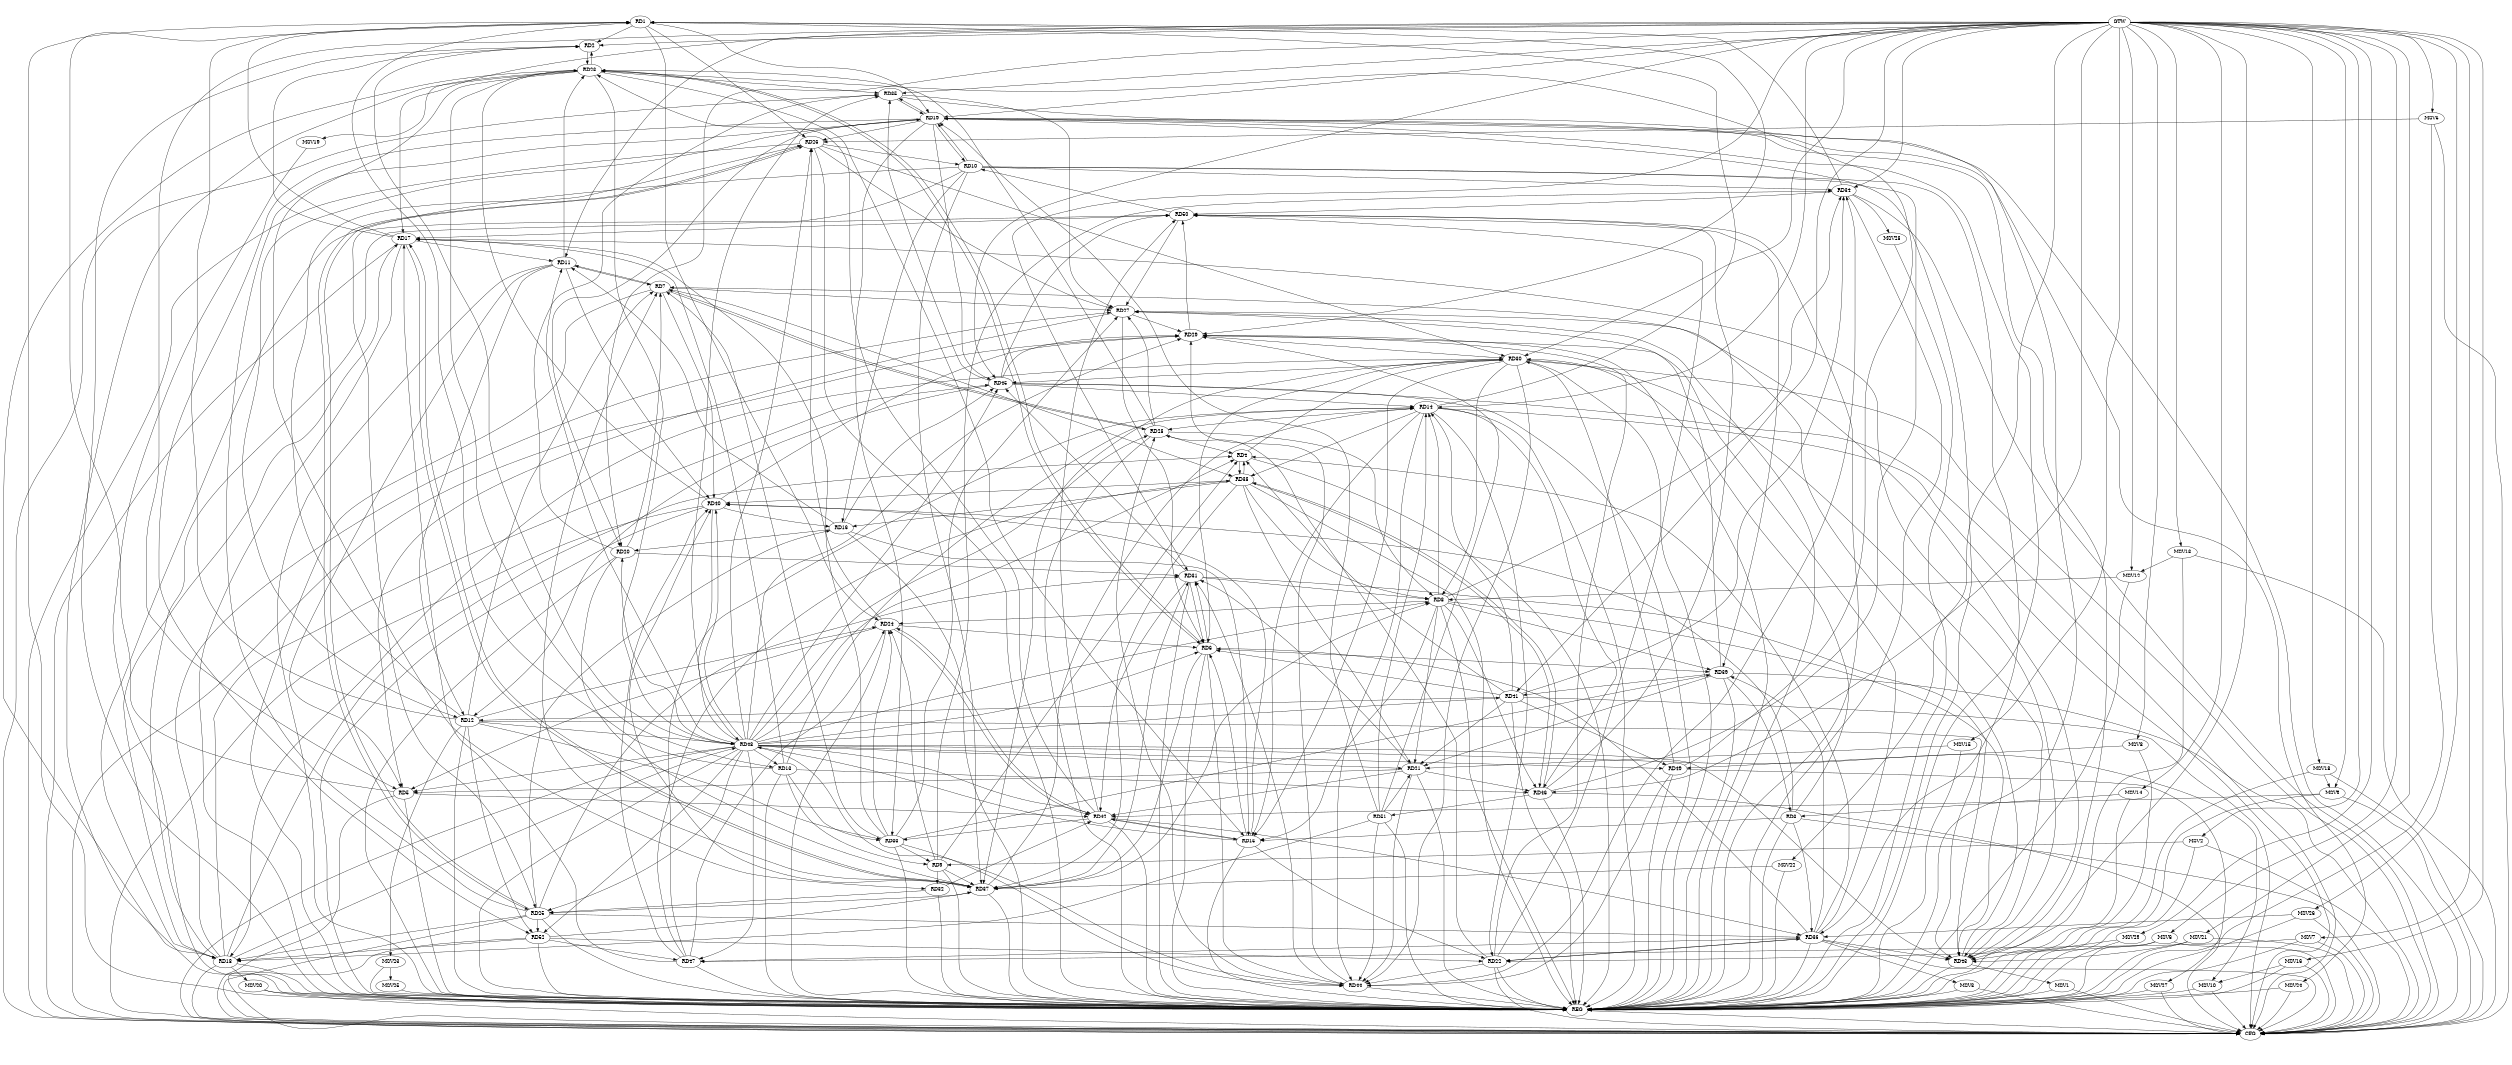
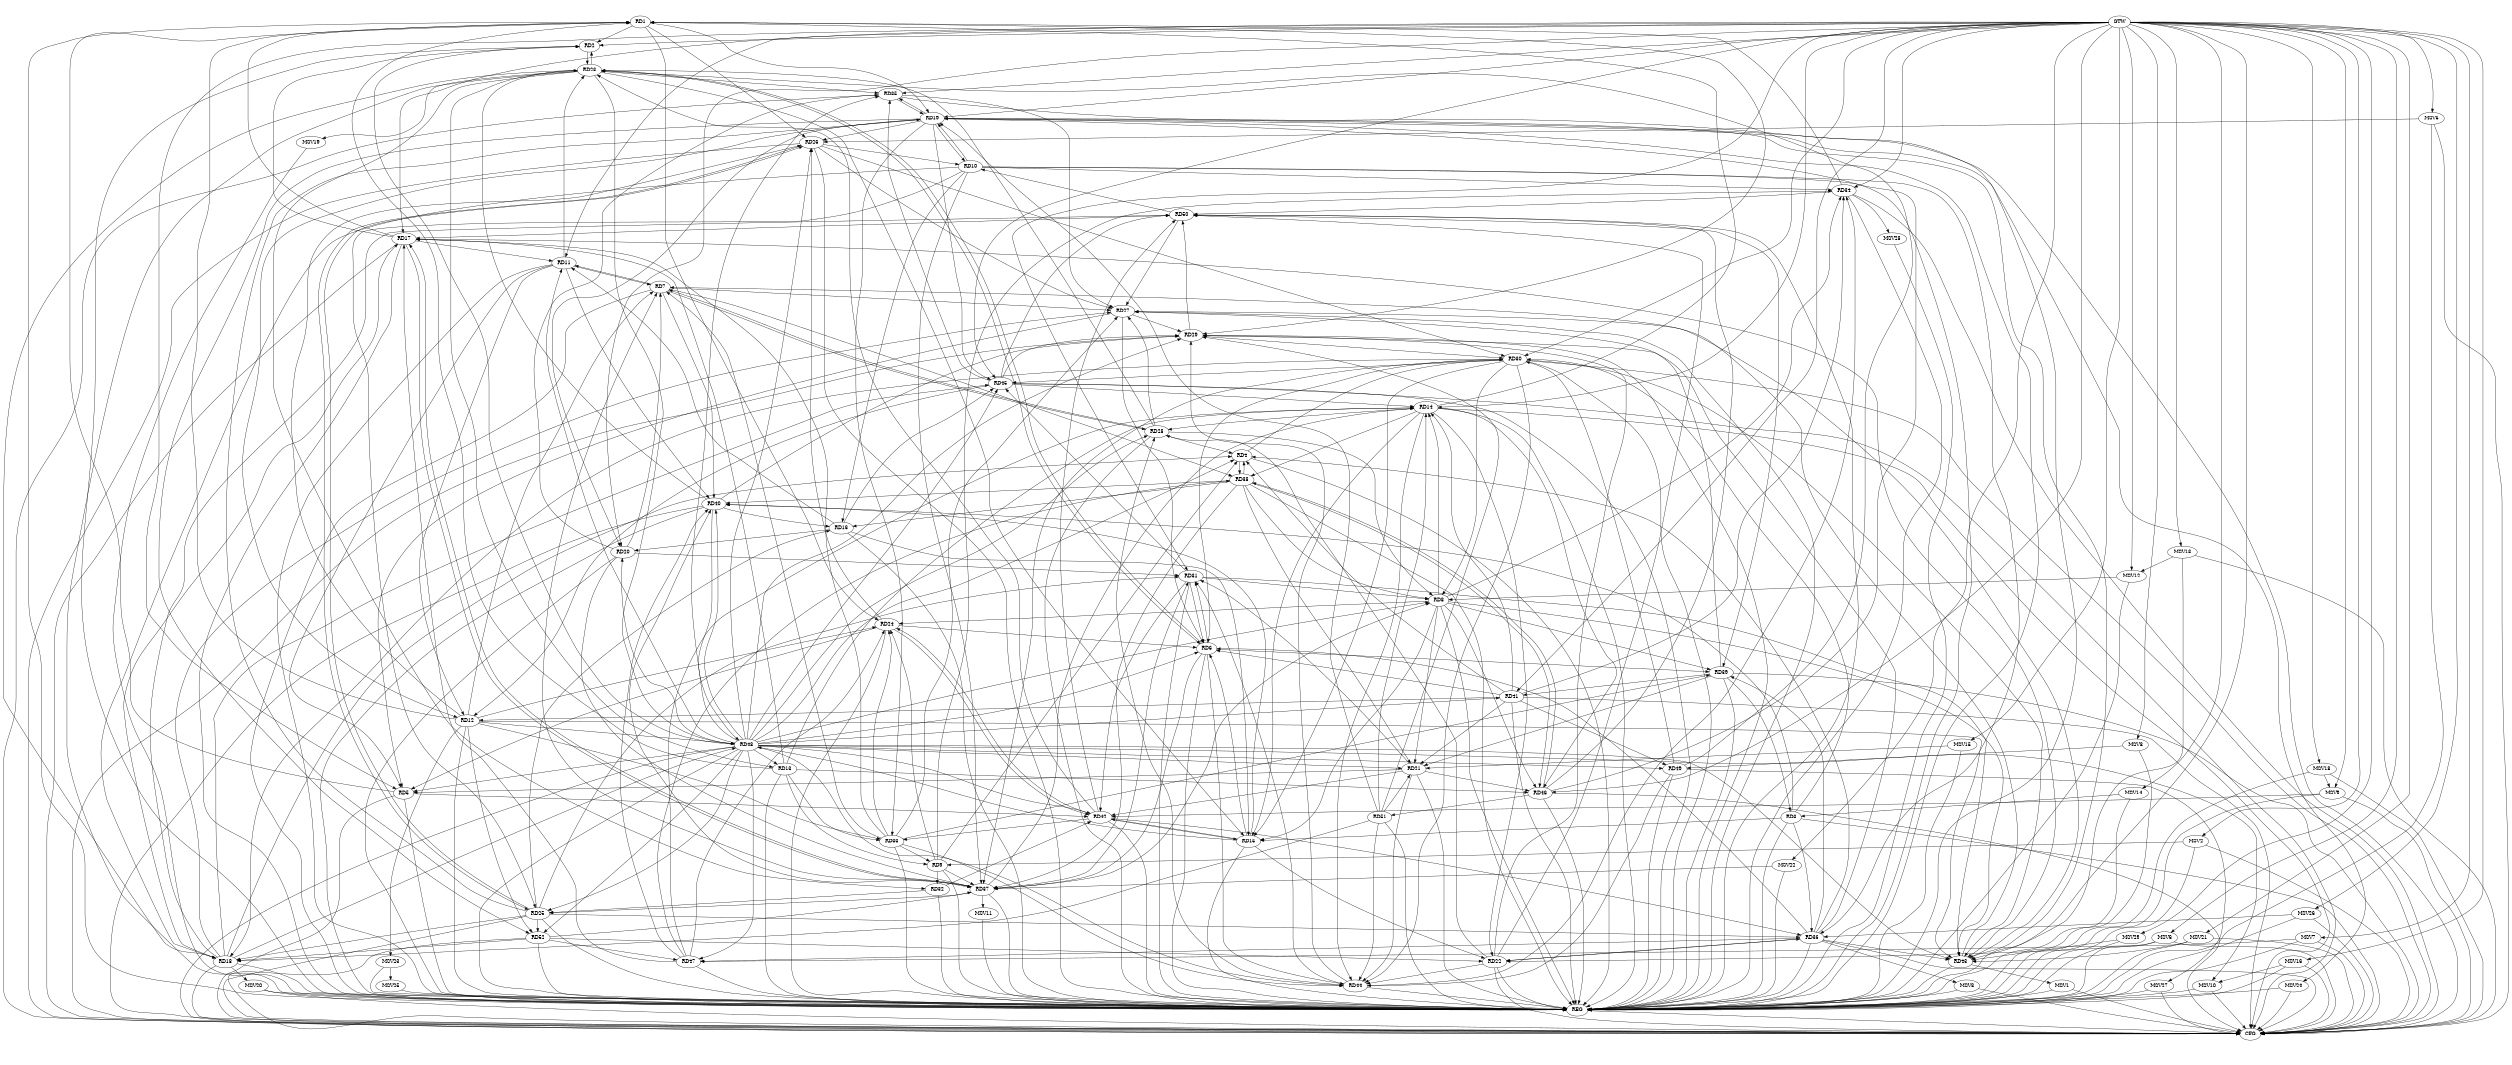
  strict digraph {
    n1 [label=RD1]
    n2 [label=RD2]
    n3 [label=RD19]
    n4 [label=RD24]
    n5 [label=RD26]
    n6 [label=RD29]
    n7 [label=REG]
    n8 [label=RD23]
    n9 [label=CFG]
    n10 [label=RD43]
    n11 [label=RD10]
    n12 [label=RD12]
    n13 [label=RD33]
    n14 [label=RD52]
    n15 [label=RD20]
    n16 [label=RD45]
    n17 [label=RD35]
    n18 [label=MSV24]
    n19 [label=RD5]
    n20 [label=RD42]
    n21 [label=RD6]
    n22 [label=RD30]
    n23 [label=RD27]
    n24 [label=RD25]
    n25 [label=RD50]
    n26 [label=RD15]
    n27 [label=RD32]
    n28 [label=RD18]
    n29 [label=RD48]
    n30 [label=RD13]
    n31 [label=MSV19]
    n32 [label=RD3]
    n33 [label=RD36]
    n34 [label=RD40]
    n35 [label=RD22]
    n36 [label=RD37]
    n37 [label=RD44]
    n38 [label=RD8]
    n39 [label=RD4]
    n40 [label=RD39]
    n41 [label=RD47]
    n42 [label=MSV3]
    n43 [label=RD16]
    n44 [label=RD38]
    n45 [label=RD21]
    n46 [label=RD46]
    n47 [label=RD31]
    n48 [label=RD7]
    n49 [label=RD14]
    n50 [label=RD17]
+   n51 [label=MSV11]
    n52 [label=RD41]
    n53 [label=RD28]
    n54 [label=RD34]
    n55 [label=RD11]
    n56 [label=MSV28]
    n57 [label=MSV1]
    n58 [label=RD51]
    n59 [label=RD9]
    n60 [label=MSV20]
    n61 [label=MSV23]
    n62 [label=RD49]
    n63 [label=MSV10]
    n64 [label=MSV25]
    n65 [label=MSV27]
    n66 [label=GTW]
    n67 [label=MSV2]
    n68 [label=MSV5]
    n69 [label=MSV6]
    n70 [label=MSV7]
    n71 [label=MSV8]
    n72 [label=MSV9]
    n73 [label=MSV12]
    n74 [label=MSV13]
    n75 [label=MSV14]
    n76 [label=MSV15]
    n77 [label=MSV16]
    n78 [label=MSV18]
    n79 [label=MSV21]
    n80 [label=MSV22]
    n81 [label=MSV26]
    n82 [label=MSV29]
    n1 -> n2
    n1 -> n3
    n1 -> n4
    n1 -> n5
    n1 -> n6
    n1 -> n7
    n2 -> n7
    n2 -> n8
    n3 -> n5
    n3 -> n7
    n3 -> n9
    n3 -> n10
    n3 -> n11
    n3 -> n12
    n3 -> n13
    n3 -> n14
    n3 -> n15
    n3 -> n16
    n3 -> n17
    n3 -> n18
    n4 -> n5
    n4 -> n7
    n4 -> n19
    n4 -> n20
    n4 -> n21
    n5 -> n7
    n5 -> n9
    n5 -> n11
    n5 -> n22
    n5 -> n23
    n5 -> n24
    n6 -> n7
    n6 -> n9
    n6 -> n22
    n6 -> n25
    n7 -> n9
    n8 -> n2
    n8 -> n7
    n8 -> n17
    n8 -> n21
    n8 -> n26
    n8 -> n27
    n8 -> n28
    n8 -> n29
    n8 -> n30
    n8 -> n31
    n10 -> n7
    n10 -> n23
    n10 -> n48
    n10 -> n57
    n11 -> n3
    n11 -> n7
    n11 -> n24
    n11 -> n28
    n11 -> n33
    n11 -> n36
    n11 -> n43
    n11 -> n54
    n12 -> n1
    n12 -> n4
    n12 -> n5
    n12 -> n7
    n12 -> n10
    n12 -> n13
    n12 -> n14
    n12 -> n29
    n12 -> n48
    n12 -> n61
    n13 -> n4
    n13 -> n7
    n13 -> n23
    n13 -> n37
    n13 -> n40
    n13 -> n48
    n13 -> n50
    n13 -> n59
    n14 -> n7
    n14 -> n9
    n14 -> n28
    n14 -> n35
    n14 -> n36
    n14 -> n41
    n15 -> n7
    n15 -> n17
    n15 -> n36
    n15 -> n47
    n15 -> n48
    n16 -> n6
    n16 -> n7
    n16 -> n9
    n16 -> n12
    n16 -> n17
    n16 -> n25
    n16 -> n49
    n17 -> n3
    n17 -> n7
    n17 -> n9
    n17 -> n23
    n18 -> n7
    n18 -> n9
    n19 -> n1
    n19 -> n7
    n19 -> n9
    n19 -> n20
    n20 -> n4
    n20 -> n7
    n20 -> n8
    n20 -> n13
    n20 -> n25
    n20 -> n26
    n20 -> n33
    n21 -> n7
    n21 -> n8
    n21 -> n36
    n21 -> n37
    n21 -> n40
    n21 -> n47
    n22 -> n7
    n22 -> n9
    n22 -> n10
    n22 -> n16
    n22 -> n21
    n22 -> n26
    n22 -> n28
    n22 -> n36
    n22 -> n37
    n22 -> n38
    n23 -> n6
    n23 -> n7
    n23 -> n19
    n23 -> n21
    n24 -> n3
    n24 -> n5
    n24 -> n7
    n24 -> n9
    n24 -> n14
    n24 -> n28
    n24 -> n33
    n24 -> n43
    n24 -> n47
    n25 -> n7
    n25 -> n11
    n25 -> n23
    n25 -> n40
    n25 -> n50
    n26 -> n7
    n26 -> n20
    n26 -> n21
    n26 -> n29
    n26 -> n34
    n26 -> n35
    n27 -> n7
    n27 -> n20
    n27 -> n24
    n28 -> n7
    n28 -> n9
    n28 -> n16
    n28 -> n23
    n28 -> n25
    n28 -> n29
    n28 -> n39
    n28 -> n50
    n28 -> n60
    n29 -> n2
    n29 -> n5
    n29 -> n6
    n29 -> n7
    n29 -> n9
    n29 -> n10
    n29 -> n14
    n29 -> n15
    n29 -> n16
    n29 -> n17
    n29 -> n19
    n29 -> n20
    n29 -> n21
    n29 -> n24
    n29 -> n30
    n29 -> n34
    n29 -> n37
    n29 -> n38
    n29 -> n39
    n29 -> n41
    n29 -> n45
    n29 -> n52
    n29 -> n53
    n29 -> n55
    n29 -> n62
    n29 -> n63
    n30 -> n1
    n30 -> n7
    n30 -> n13
    n30 -> n46
    n30 -> n49
    n30 -> n50
    n30 -> n59
    n31 -> n7
    n32 -> n7
    n32 -> n9
    n32 -> n22
    n32 -> n26
    n32 -> n33
    n32 -> n34
    n33 -> n6
    n33 -> n7
    n33 -> n9
    n33 -> n10
    n33 -> n21
    n33 -> n35
    n33 -> n39
    n33 -> n40
    n33 -> n41
    n33 -> n42
    n34 -> n6
    n34 -> n7
    n34 -> n8
    n34 -> n9
    n34 -> n29
    n34 -> n43
    n35 -> n6
    n35 -> n7
    n35 -> n9
    n35 -> n25
    n35 -> n33
    n35 -> n37
    n35 -> n53
    n36 -> n7
    n36 -> n24
    n36 -> n34
    n36 -> n38
    n36 -> n47
    n36 -> n48
    n36 -> n49
    n36 -> n50
+   n36 -> n51
    n37 -> n6
    n37 -> n7
    n37 -> n47
    n37 -> n53
    n37 -> n54
    n38 -> n4
    n38 -> n7
    n38 -> n10
    n38 -> n26
    n38 -> n40
    n38 -> n45
    n38 -> n46
    n38 -> n49
    n38 -> n54
    n39 -> n7
    n39 -> n22
    n39 -> n44
    n40 -> n7
    n40 -> n9
    n40 -> n23
    n40 -> n32
    n40 -> n45
    n40 -> n52
    n41 -> n4
    n41 -> n7
    n41 -> n34
    n41 -> n44
    n41 -> n49
    n41 -> n50
    n42 -> n7
    n42 -> n9
    n43 -> n7
    n43 -> n15
    n43 -> n16
    n43 -> n26
    n43 -> n55
    n44 -> n7
    n44 -> n34
    n44 -> n36
    n44 -> n38
    n44 -> n39
    n44 -> n43
    n44 -> n45
    n44 -> n46
    n45 -> n7
    n45 -> n19
    n45 -> n20
    n45 -> n37
    n45 -> n46
    n45 -> n47
    n46 -> n3
    n46 -> n7
    n46 -> n9
    n46 -> n25
    n46 -> n44
    n46 -> n58
    n47 -> n7
    n47 -> n10
    n47 -> n16
    n47 -> n20
    n47 -> n21
    n47 -> n38
    n48 -> n7
    n48 -> n23
    n48 -> n34
    n48 -> n44
    n48 -> n53
    n48 -> n55
    n49 -> n1
    n49 -> n7
    n49 -> n9
    n49 -> n26
    n49 -> n35
    n49 -> n37
    n49 -> n44
    n49 -> n46
    n49 -> n53
    n50 -> n1
    n50 -> n2
    n50 -> n7
    n50 -> n9
    n50 -> n10
    n50 -> n36
    n50 -> n55
+   n51 -> n7
    n52 -> n7
    n52 -> n9
    n52 -> n12
    n52 -> n21
    n52 -> n39
    n52 -> n45
    n52 -> n49
    n52 -> n54
    n52 -> n62
    n53 -> n7
    n53 -> n8
    n53 -> n23
    n53 -> n38
    n53 -> n39
    n53 -> n48
    n54 -> n1
    n54 -> n7
    n54 -> n9
    n54 -> n25
    n54 -> n56
    n55 -> n7
    n55 -> n8
    n55 -> n12
    n55 -> n19
    n55 -> n34
    n55 -> n48
    n56 -> n7
    n57 -> n7
    n57 -> n9
    n58 -> n3
    n58 -> n6
    n58 -> n7
    n58 -> n28
    n58 -> n37
    n58 -> n45
    n58 -> n49
    n59 -> n4
    n59 -> n7
    n59 -> n27
    n59 -> n36
    n59 -> n39
    n59 -> n54
    n60 -> n7
    n60 -> n9
    n61 -> n7
    n61 -> n64
    n62 -> n7
    n62 -> n8
    n62 -> n22
    n62 -> n37
    n62 -> n65
    n63 -> n7
    n63 -> n9
    n64 -> n7
    n65 -> n7
    n65 -> n9
    n66 -> n2
    n66 -> n3
    n66 -> n10
    n66 -> n15
    n66 -> n16
    n66 -> n17
    n66 -> n19
    n66 -> n22
    n66 -> n46
    n66 -> n47
    n66 -> n49
    n66 -> n50
    n66 -> n52
    n66 -> n54
    n66 -> n55
    n66 -> n67
    n66 -> n68
    n66 -> n69
    n66 -> n70
    n66 -> n71
    n66 -> n72
    n66 -> n73
    n66 -> n74
    n66 -> n75
    n66 -> n76
    n66 -> n77
    n66 -> n78
    n66 -> n79
    n66 -> n80
    n66 -> n81
    n66 -> n82
    n67 -> n7
    n67 -> n9
    n67 -> n59
    n68 -> n5
    n68 -> n7
    n68 -> n9
    n69 -> n7
    n69 -> n9
    n69 -> n35
    n70 -> n7
    n70 -> n9
    n70 -> n41
    n71 -> n7
    n71 -> n62
    n72 -> n7
    n72 -> n9
    n72 -> n20
    n73 -> n7
    n73 -> n38
    n74 -> n7
    n74 -> n9
    n74 -> n73
    n75 -> n7
    n75 -> n32
    n76 -> n7
    n76 -> n45
    n77 -> n7
    n77 -> n9
    n77 -> n63
    n78 -> n7
    n78 -> n9
    n78 -> n72
    n79 -> n7
    n79 -> n9
    n79 -> n10
    n80 -> n7
    n80 -> n36
    n81 -> n7
    n81 -> n9
    n81 -> n33
    n82 -> n7
    n82 -> n10
  }
